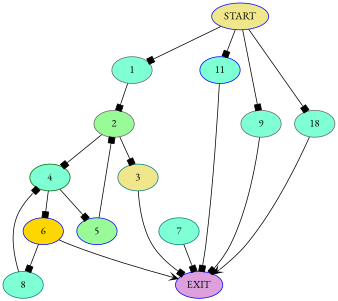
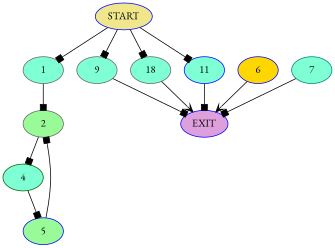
  digraph {
    fontname="EB Garamond"
    node [color=blue fillcolor=aquamarine fontname="EB Garamond" style=filled]
    edge [arrowhead=box fontname="EB Garamond"]
    n1 [fillcolor=khaki label=START]
    1 [color=gray40]
    9 [color=gray40]
    n4 [color=gray40 label=18]
    11
    2 [color=gray40 fillcolor=palegreen]
    n7 [fillcolor=plum label=EXIT]
-   3 [color=teal fillcolor=khaki]
    4 [color=darkgreen]
    5 [fillcolor=palegreen]
    6 [fillcolor=gold]
-   8 [color=teal]
    7 [color=teal]
    n1 -> 1
    n1 -> 9
    n1 -> n4
    n1 -> 11
    1 -> 2
    9 -> n7
    n4 -> n7 [arrowhead=vee]
    11 -> n7
-   2 -> 3
    2 -> 4
-   3 -> n7
    4 -> 5
-   4 -> 6
    5 -> 2
    6 -> n7 [arrowhead=vee]
-   6 -> 8
-   8 -> 4
    7 -> n7
  }
